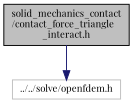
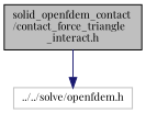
  digraph {
    fontname="Playfair Display"
    node [fontname="Playfair Display" fontsize=10 shape=record style=filled]
-   n1 [color=black fillcolor=grey75 fontcolor=black height=0.2 label="solid_mechanics_contact\l/contact_force_triangle\l_interact.h" width=0.4]
+   n1 [color=black fillcolor=grey75 fontcolor=black height=0.2 label="solid_openfdem_contact\l/contact_force_triangle\l_interact.h" width=0.4]
    n2 [color=grey75 fillcolor=white height=0.2 label="../../solve/openfdem.h" width=0.4]
    n1 -> n2 [color=midnightblue fontname="Playfair Display" fontsize=10 labelfontname=Helvetica labelfontsize=10 style=solid]
  }
